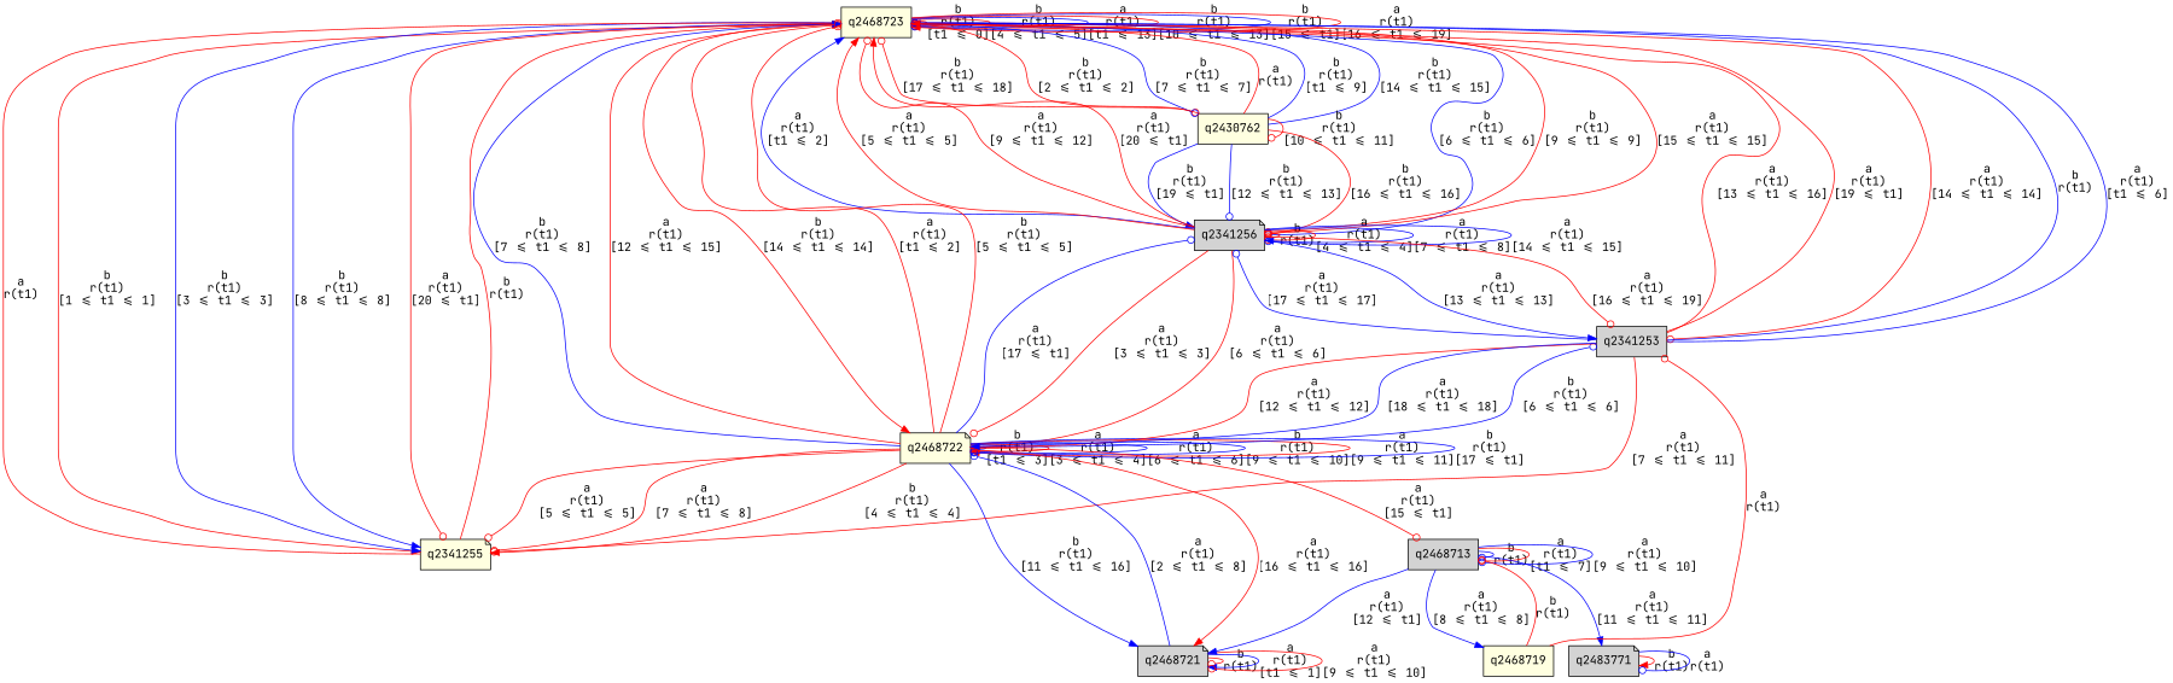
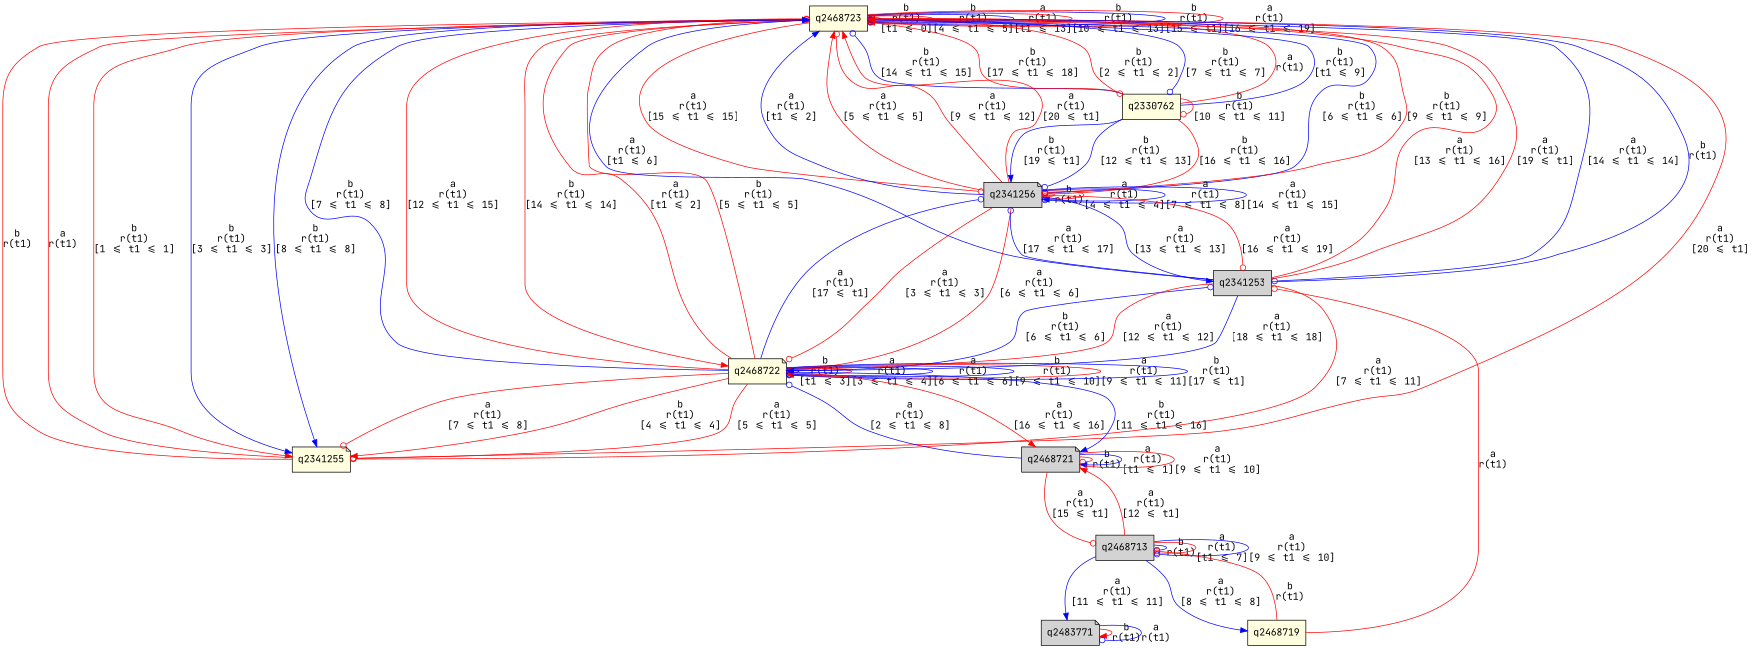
  digraph {
    fontname="JetBrains Mono"
    node [fillcolor=lightyellow fontname="JetBrains Mono" shape=box style=filled]
    edge [arrowhead=odot color=red fontname="JetBrains Mono"]
    n1 [label=q2468723]
    n2 [label=q2341255 shape=note]
-   n3 [label=q2430762]
+   n3 [label=q2330762]
    n4 [fillcolor=lightgrey label=q2341256 shape=note]
    n5 [label=q2468722 shape=note]
    n6 [fillcolor=lightgrey label=q2341253]
    n7 [fillcolor=lightgrey label=q2468721 shape=note]
    n8 [fillcolor=lightgrey label=q2468713]
    n9 [label=q2468719]
    n10 [fillcolor=lightgrey label=q2483771 shape=note]
    n1 -> n1 [label="b\nr(t1)\n[t1 <= 0]"]
    n1 -> n1 [arrowhead=normal label="b\nr(t1)\n[4 <= t1 <= 5]"]
    n1 -> n1 [color=blue label="a\nr(t1)\n[t1 <= 13]"]
    n1 -> n1 [label="b\nr(t1)\n[10 <= t1 <= 13]"]
    n1 -> n1 [color=blue label="b\nr(t1)\n[15 <= t1]"]
    n1 -> n1 [arrowhead=normal label="a\nr(t1)\n[16 <= t1 <= 19]"]
    n1 -> n2 [arrowhead=normal label="b\nr(t1)\n[1 <= t1 <= 1]"]
    n1 -> n2 [arrowhead=normal color=blue label="b\nr(t1)\n[3 <= t1 <= 3]"]
    n1 -> n2 [arrowhead=normal color=blue label="b\nr(t1)\n[8 <= t1 <= 8]"]
    n1 -> n2 [label="a\nr(t1)\n[20 <= t1]"]
    n1 -> n3 [label="b\nr(t1)\n[2 <= t1 <= 2]"]
    n1 -> n3 [color=blue label="b\nr(t1)\n[7 <= t1 <= 7]"]
    n1 -> n4 [color=blue label="b\nr(t1)\n[6 <= t1 <= 6]"]
    n1 -> n4 [label="b\nr(t1)\n[9 <= t1 <= 9]"]
    n1 -> n4 [label="a\nr(t1)\n[15 <= t1 <= 15]"]
    n1 -> n5 [arrowhead=normal label="b\nr(t1)\n[14 <= t1 <= 14]"]
-   n1 -> n6 [label="a\nr(t1)\n[14 <= t1 <= 14]"]
+   n1 -> n6 [color=blue label="a\nr(t1)\n[14 <= t1 <= 14]"]
    n2 -> n1 [arrowhead=normal label="b\nr(t1)\n"]
    n2 -> n1 [label="a\nr(t1)\n"]
    n3 -> n1 [arrowhead=normal label="a\nr(t1)\n"]
    n3 -> n1 [color=blue label="b\nr(t1)\n[t1 <= 9]"]
    n3 -> n1 [color=blue label="b\nr(t1)\n[14 <= t1 <= 15]"]
    n3 -> n1 [label="b\nr(t1)\n[17 <= t1 <= 18]"]
    n3 -> n3 [label="b\nr(t1)\n[10 <= t1 <= 11]"]
    n3 -> n4 [color=blue label="b\nr(t1)\n[12 <= t1 <= 13]"]
    n3 -> n4 [label="b\nr(t1)\n[16 <= t1 <= 16]"]
    n3 -> n4 [arrowhead=normal color=blue label="b\nr(t1)\n[19 <= t1]"]
    n4 -> n1 [arrowhead=normal color=blue label="a\nr(t1)\n[t1 <= 2]"]
    n4 -> n1 [arrowhead=normal label="a\nr(t1)\n[5 <= t1 <= 5]"]
    n4 -> n1 [label="a\nr(t1)\n[9 <= t1 <= 12]"]
    n4 -> n1 [arrowhead=normal label="a\nr(t1)\n[20 <= t1]"]
    n4 -> n4 [label="b\nr(t1)\n"]
    n4 -> n4 [label="a\nr(t1)\n[4 <= t1 <= 4]"]
    n4 -> n4 [arrowhead=normal color=blue label="a\nr(t1)\n[7 <= t1 <= 8]"]
    n4 -> n4 [color=blue label="a\nr(t1)\n[14 <= t1 <= 15]"]
    n4 -> n5 [label="a\nr(t1)\n[3 <= t1 <= 3]"]
    n4 -> n5 [arrowhead=normal label="a\nr(t1)\n[6 <= t1 <= 6]"]
    n4 -> n6 [arrowhead=normal color=blue label="a\nr(t1)\n[13 <= t1 <= 13]"]
    n4 -> n6 [label="a\nr(t1)\n[16 <= t1 <= 19]"]
    n5 -> n1 [arrowhead=normal label="a\nr(t1)\n[t1 <= 2]"]
    n5 -> n1 [label="b\nr(t1)\n[5 <= t1 <= 5]"]
    n5 -> n1 [arrowhead=normal color=blue label="b\nr(t1)\n[7 <= t1 <= 8]"]
    n5 -> n1 [label="a\nr(t1)\n[12 <= t1 <= 15]"]
    n5 -> n2 [arrowhead=normal label="b\nr(t1)\n[4 <= t1 <= 4]"]
    n5 -> n2 [label="a\nr(t1)\n[5 <= t1 <= 5]"]
    n5 -> n2 [label="a\nr(t1)\n[7 <= t1 <= 8]"]
    n5 -> n4 [color=blue label="a\nr(t1)\n[17 <= t1]"]
    n5 -> n5 [color=blue label="b\nr(t1)\n[t1 <= 3]"]
    n5 -> n5 [arrowhead=normal label="a\nr(t1)\n[3 <= t1 <= 4]"]
    n5 -> n5 [color=blue label="a\nr(t1)\n[6 <= t1 <= 6]"]
    n5 -> n5 [color=blue label="b\nr(t1)\n[9 <= t1 <= 10]"]
    n5 -> n5 [arrowhead=normal label="a\nr(t1)\n[9 <= t1 <= 11]"]
    n5 -> n5 [color=blue label="b\nr(t1)\n[17 <= t1]"]
    n5 -> n6 [color=blue label="b\nr(t1)\n[6 <= t1 <= 6]"]
    n5 -> n7 [arrowhead=normal label="a\nr(t1)\n[16 <= t1 <= 16]"]
    n5 -> n7 [arrowhead=normal color=blue label="b\nr(t1)\n[11 <= t1 <= 16]"]
    n6 -> n1 [color=blue label="b\nr(t1)\n"]
    n6 -> n1 [arrowhead=normal color=blue label="a\nr(t1)\n[t1 <= 6]"]
    n6 -> n1 [arrowhead=normal label="a\nr(t1)\n[13 <= t1 <= 16]"]
    n6 -> n1 [label="a\nr(t1)\n[19 <= t1]"]
    n6 -> n2 [label="a\nr(t1)\n[7 <= t1 <= 11]"]
    n6 -> n4 [color=blue label="a\nr(t1)\n[17 <= t1 <= 17]"]
    n6 -> n5 [arrowhead=normal label="a\nr(t1)\n[12 <= t1 <= 12]"]
    n6 -> n5 [arrowhead=normal color=blue label="a\nr(t1)\n[18 <= t1 <= 18]"]
    n7 -> n5 [color=blue label="a\nr(t1)\n[2 <= t1 <= 8]"]
    n7 -> n7 [label="b\nr(t1)\n"]
    n7 -> n7 [arrowhead=normal color=blue label="a\nr(t1)\n[t1 <= 1]"]
    n7 -> n7 [label="a\nr(t1)\n[9 <= t1 <= 10]"]
-   n5 -> n8 [label="a\nr(t1)\n[15 <= t1]"]
-   n8 -> n7 [arrowhead=normal color=blue label="a\nr(t1)\n[12 <= t1]"]
+   n7 -> n8 [label="a\nr(t1)\n[15 <= t1]"]
+   n8 -> n7 [arrowhead=normal label="a\nr(t1)\n[12 <= t1]"]
    n8 -> n8 [color=blue label="b\nr(t1)\n"]
    n8 -> n8 [label="a\nr(t1)\n[t1 <= 7]"]
    n8 -> n8 [color=blue label="a\nr(t1)\n[9 <= t1 <= 10]"]
    n8 -> n9 [arrowhead=normal color=blue label="a\nr(t1)\n[8 <= t1 <= 8]"]
    n8 -> n10 [arrowhead=normal color=blue label="a\nr(t1)\n[11 <= t1 <= 11]"]
    n9 -> n6 [label="a\nr(t1)\n"]
    n9 -> n8 [label="b\nr(t1)\n"]
    n10 -> n10 [arrowhead=normal label="b\nr(t1)\n"]
    n10 -> n10 [color=blue label="a\nr(t1)\n"]
  }
